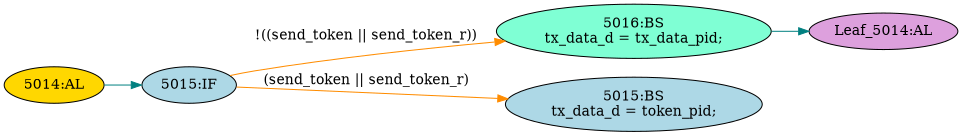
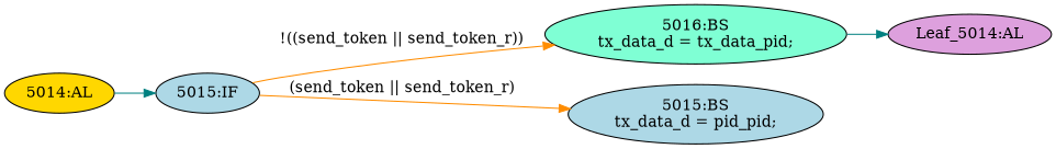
  strict digraph {
    rankdir=LR
    node [fillcolor=lightblue statements="[]" style=filled typ=BlockingSubstitution]
    edge [color=darkorange cond="['send_token', 'send_token_r']" lineno=5015]
    n1 [ast="<pyverilog.vparser.ast.IfStatement object at 0x7f13b5578fd0>" label="5015:IF" typ=IfStatement]
    n2 [ast="<pyverilog.vparser.ast.BlockingSubstitution object at 0x7f13b55d4ad0>" fillcolor=aquamarine label="5016:BS\ntx_data_d = tx_data_pid;" statements="[<pyverilog.vparser.ast.BlockingSubstitution object at 0x7f13b55d4ad0>]"]
-   n3 [ast="<pyverilog.vparser.ast.BlockingSubstitution object at 0x7f13b5568350>" label="5015:BS\ntx_data_d = token_pid;" statements="[<pyverilog.vparser.ast.BlockingSubstitution object at 0x7f13b5568350>]"]
+   n3 [ast="<pyverilog.vparser.ast.BlockingSubstitution object at 0x7f13b5568350>" label="5015:BS\ntx_data_d = pid_pid;" statements="[<pyverilog.vparser.ast.BlockingSubstitution object at 0x7f13b5568350>]"]
    n4 [def_var="['tx_data_d']" fillcolor=plum label="Leaf_5014:AL" statements="" typ=""]
    n5 [ast="<pyverilog.vparser.ast.Always object at 0x7f13b5578f90>" clk_sens=False fillcolor=gold label="5014:AL" sens="['send_token', 'send_token_r', 'token_pid', 'tx_data_data']" typ=Always use_var="['send_token', 'send_token_r', 'token_pid', 'tx_data_data']"]
    n1 -> n2 [label="!((send_token || send_token_r))"]
    n1 -> n3 [label="(send_token || send_token_r)"]
    n2 -> n4 [color=teal cond="[]" lineno=None]
    n5 -> n1 [color=teal cond="[]" lineno=None]
  }
